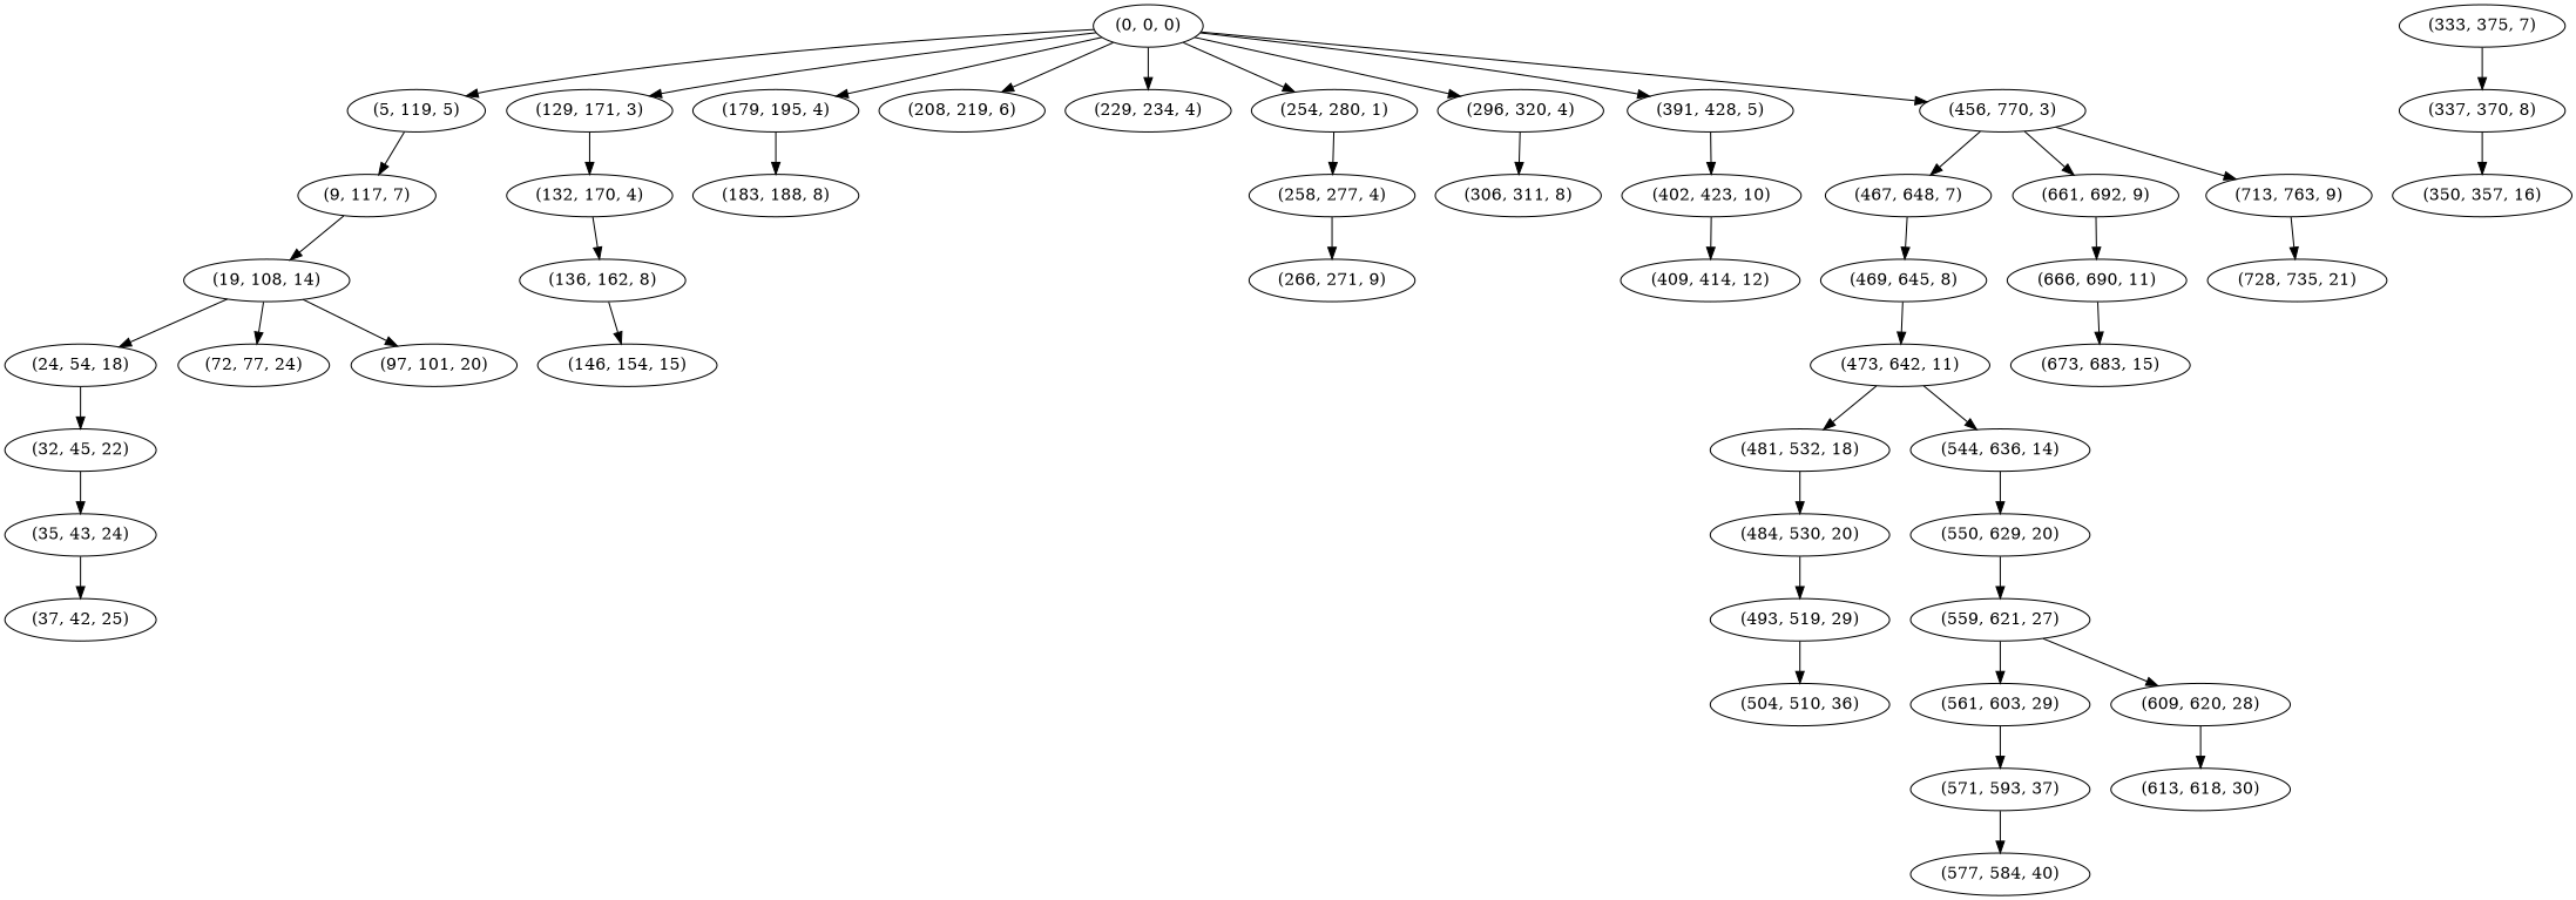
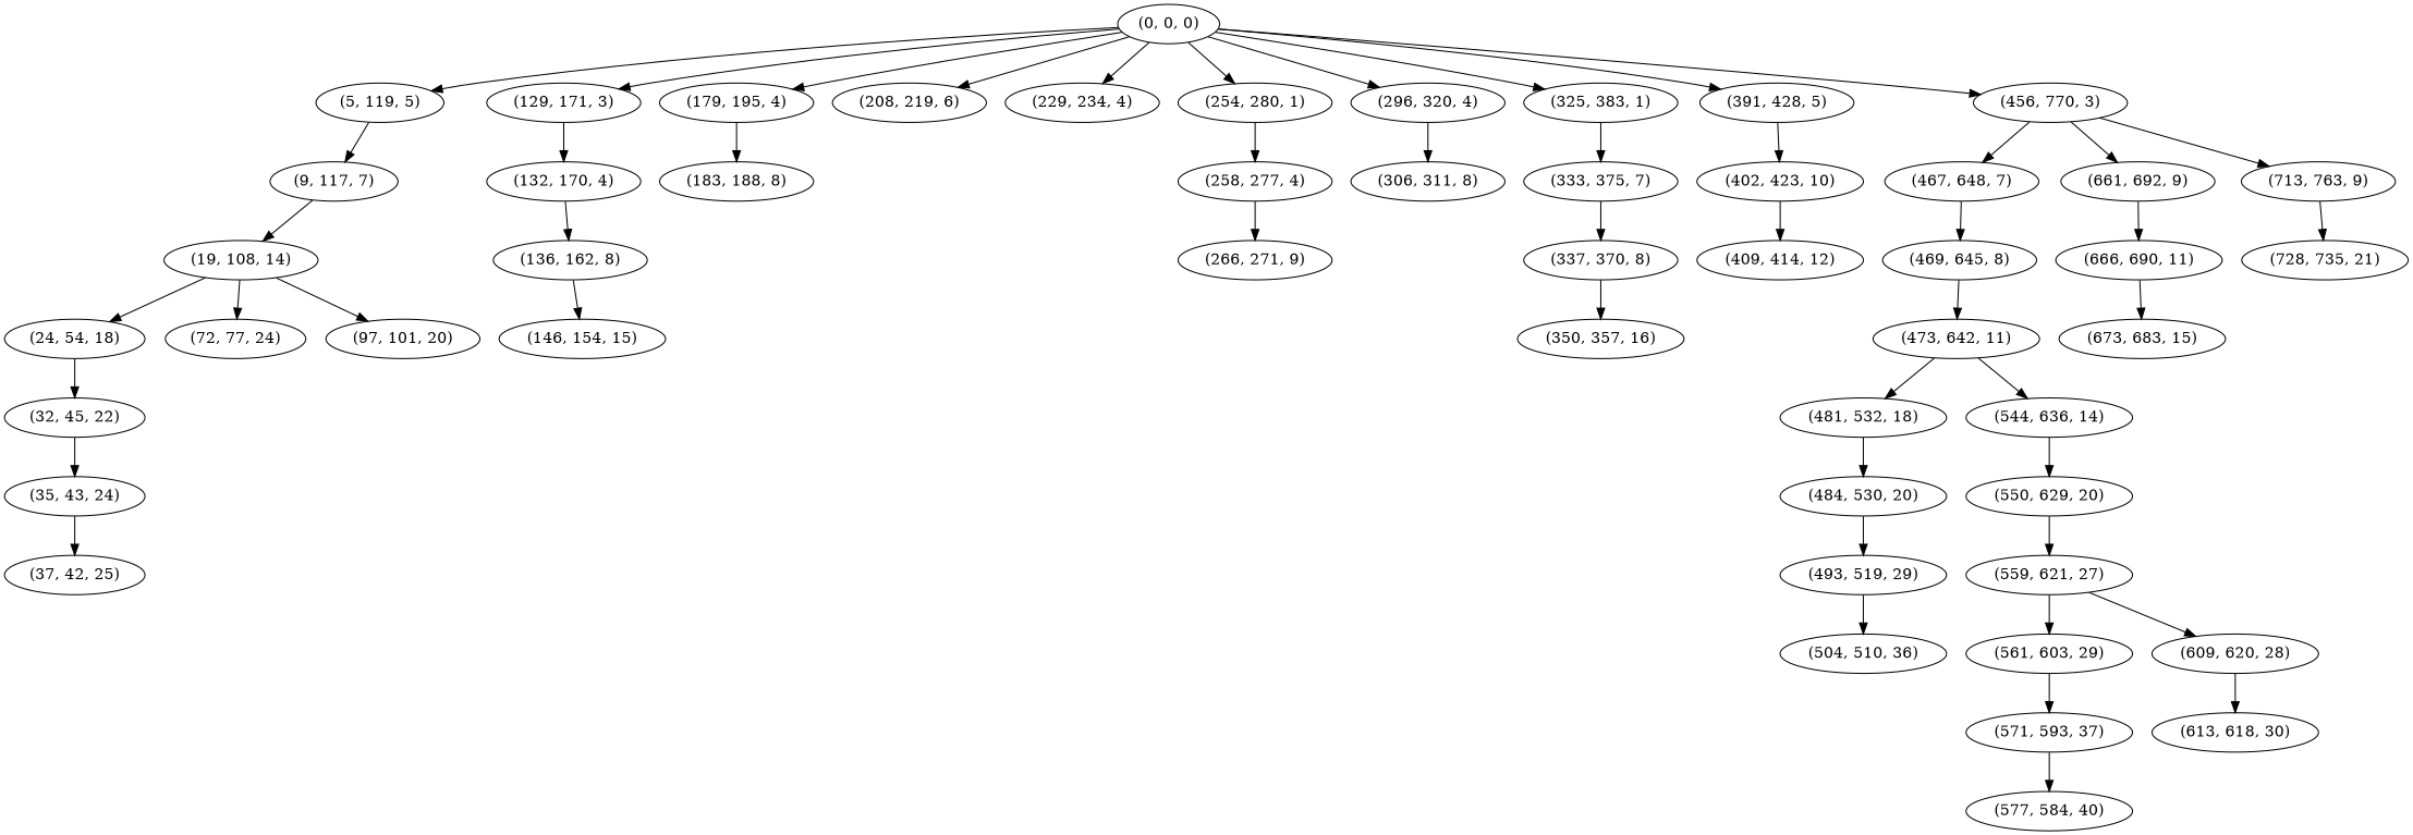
  digraph {
    "(0, 0, 0)"
    "(5, 119, 5)"
    "(129, 171, 3)"
    "(179, 195, 4)"
    "(208, 219, 6)"
    "(229, 234, 4)"
    "(254, 280, 1)"
    "(296, 320, 4)"
+   "(325, 383, 1)"
    "(391, 428, 5)"
    "(456, 770, 3)"
    "(9, 117, 7)"
    "(132, 170, 4)"
    "(183, 188, 8)"
    "(258, 277, 4)"
    "(306, 311, 8)"
    "(333, 375, 7)"
    "(402, 423, 10)"
    "(467, 648, 7)"
    "(661, 692, 9)"
    "(713, 763, 9)"
    "(19, 108, 14)"
    "(24, 54, 18)"
    "(72, 77, 24)"
    "(97, 101, 20)"
    "(32, 45, 22)"
    "(35, 43, 24)"
    "(37, 42, 25)"
    n29 [label="(136, 162, 8)"]
    "(146, 154, 15)"
    "(266, 271, 9)"
    "(337, 370, 8)"
    "(350, 357, 16)"
    "(409, 414, 12)"
    "(469, 645, 8)"
    "(666, 690, 11)"
    "(728, 735, 21)"
    "(473, 642, 11)"
    "(481, 532, 18)"
    "(544, 636, 14)"
    "(484, 530, 20)"
    "(550, 629, 20)"
    "(493, 519, 29)"
    "(504, 510, 36)"
    "(559, 621, 27)"
    "(561, 603, 29)"
    "(609, 620, 28)"
    "(571, 593, 37)"
    "(613, 618, 30)"
    "(577, 584, 40)"
    "(673, 683, 15)"
    "(0, 0, 0)" -> "(5, 119, 5)"
    "(0, 0, 0)" -> "(129, 171, 3)"
    "(0, 0, 0)" -> "(179, 195, 4)"
    "(0, 0, 0)" -> "(208, 219, 6)"
    "(0, 0, 0)" -> "(229, 234, 4)"
    "(0, 0, 0)" -> "(254, 280, 1)"
    "(0, 0, 0)" -> "(296, 320, 4)"
+   "(0, 0, 0)" -> "(325, 383, 1)"
    "(0, 0, 0)" -> "(391, 428, 5)"
    "(0, 0, 0)" -> "(456, 770, 3)"
    "(5, 119, 5)" -> "(9, 117, 7)"
    "(129, 171, 3)" -> "(132, 170, 4)"
    "(179, 195, 4)" -> "(183, 188, 8)"
    "(254, 280, 1)" -> "(258, 277, 4)"
    "(296, 320, 4)" -> "(306, 311, 8)"
+   "(325, 383, 1)" -> "(333, 375, 7)"
    "(391, 428, 5)" -> "(402, 423, 10)"
    "(456, 770, 3)" -> "(467, 648, 7)"
    "(456, 770, 3)" -> "(661, 692, 9)"
    "(456, 770, 3)" -> "(713, 763, 9)"
    "(9, 117, 7)" -> "(19, 108, 14)"
    "(132, 170, 4)" -> n29
    "(258, 277, 4)" -> "(266, 271, 9)"
    "(333, 375, 7)" -> "(337, 370, 8)"
    "(402, 423, 10)" -> "(409, 414, 12)"
    "(467, 648, 7)" -> "(469, 645, 8)"
    "(661, 692, 9)" -> "(666, 690, 11)"
    "(713, 763, 9)" -> "(728, 735, 21)"
    "(19, 108, 14)" -> "(24, 54, 18)"
    "(19, 108, 14)" -> "(72, 77, 24)"
    "(19, 108, 14)" -> "(97, 101, 20)"
    "(24, 54, 18)" -> "(32, 45, 22)"
    "(32, 45, 22)" -> "(35, 43, 24)"
    "(35, 43, 24)" -> "(37, 42, 25)"
    n29 -> "(146, 154, 15)"
    "(337, 370, 8)" -> "(350, 357, 16)"
    "(469, 645, 8)" -> "(473, 642, 11)"
    "(666, 690, 11)" -> "(673, 683, 15)"
    "(473, 642, 11)" -> "(481, 532, 18)"
    "(473, 642, 11)" -> "(544, 636, 14)"
    "(481, 532, 18)" -> "(484, 530, 20)"
    "(544, 636, 14)" -> "(550, 629, 20)"
    "(484, 530, 20)" -> "(493, 519, 29)"
    "(550, 629, 20)" -> "(559, 621, 27)"
    "(493, 519, 29)" -> "(504, 510, 36)"
    "(559, 621, 27)" -> "(561, 603, 29)"
    "(559, 621, 27)" -> "(609, 620, 28)"
    "(561, 603, 29)" -> "(571, 593, 37)"
    "(609, 620, 28)" -> "(613, 618, 30)"
    "(571, 593, 37)" -> "(577, 584, 40)"
  }
